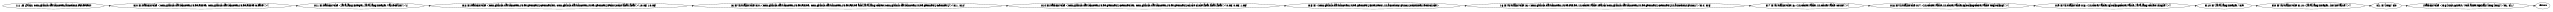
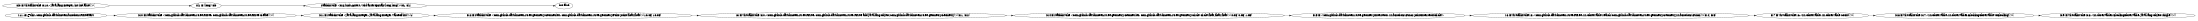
  digraph {
    rankdir=LR
    n1 [label="r11 := @this: com.github.davidmoten.functions.RTreeTest"]
    "$r0 = staticinvoke <com.github.davidmoten.rtree.RTree: com.github.davidmoten.rtree.RTree create()>()"
    "$r1 = staticinvoke <java.lang.Integer: java.lang.Integer valueOf(int)>(1)"
    "$r2 = staticinvoke <com.github.davidmoten.rtree.geometry.Geometries: com.github.davidmoten.rtree.geometry.Point point(float,float)>(10.0F, 10.0F)"
    "r3 = virtualinvoke $r0.<com.github.davidmoten.rtree.RTree: com.github.davidmoten.rtree.RTree add(java.lang.Object,com.github.davidmoten.rtree.geometry.Geometry)>($r1, $r2)"
    "$r4 = staticinvoke <com.github.davidmoten.rtree.geometry.Geometries: com.github.davidmoten.rtree.geometry.Circle circle(float,float,float)>(0.0F, 0.0F, 1.0F)"
    "$r5 = <com.github.davidmoten.rtree.geometry.Intersects: rx.functions.Func2 pointIntersectsCircle>"
    "r6 = virtualinvoke r3.<com.github.davidmoten.rtree.RTree: rx.Observable search(com.github.davidmoten.rtree.geometry.Geometry,rx.functions.Func2)>($r4, $r5)"
    "$r7 = virtualinvoke r6.<rx.Observable: rx.Observable count()>()"
    "$r8 = virtualinvoke $r7.<rx.Observable: rx.observables.BlockingObservable toBlocking()>()"
    "$r9 = virtualinvoke $r8.<rx.observables.BlockingObservable: java.lang.Object single()>()"
-   "$r10 = (java.lang.Integer) $r9"
    "$i0 = virtualinvoke $r10.<java.lang.Integer: int intValue()>()"
    "$l1 = (long) $i0"
    "staticinvoke <org.junit.Assert: void assertEquals(long,long)>(0L, $l1)"
-   return
+   return [label=intValue]
    n1 -> "$r0 = staticinvoke <com.github.davidmoten.rtree.RTree: com.github.davidmoten.rtree.RTree create()>()"
    "$r0 = staticinvoke <com.github.davidmoten.rtree.RTree: com.github.davidmoten.rtree.RTree create()>()" -> "$r1 = staticinvoke <java.lang.Integer: java.lang.Integer valueOf(int)>(1)"
    "$r1 = staticinvoke <java.lang.Integer: java.lang.Integer valueOf(int)>(1)" -> "$r2 = staticinvoke <com.github.davidmoten.rtree.geometry.Geometries: com.github.davidmoten.rtree.geometry.Point point(float,float)>(10.0F, 10.0F)"
    "$r2 = staticinvoke <com.github.davidmoten.rtree.geometry.Geometries: com.github.davidmoten.rtree.geometry.Point point(float,float)>(10.0F, 10.0F)" -> "r3 = virtualinvoke $r0.<com.github.davidmoten.rtree.RTree: com.github.davidmoten.rtree.RTree add(java.lang.Object,com.github.davidmoten.rtree.geometry.Geometry)>($r1, $r2)"
    "r3 = virtualinvoke $r0.<com.github.davidmoten.rtree.RTree: com.github.davidmoten.rtree.RTree add(java.lang.Object,com.github.davidmoten.rtree.geometry.Geometry)>($r1, $r2)" -> "$r4 = staticinvoke <com.github.davidmoten.rtree.geometry.Geometries: com.github.davidmoten.rtree.geometry.Circle circle(float,float,float)>(0.0F, 0.0F, 1.0F)"
    "$r4 = staticinvoke <com.github.davidmoten.rtree.geometry.Geometries: com.github.davidmoten.rtree.geometry.Circle circle(float,float,float)>(0.0F, 0.0F, 1.0F)" -> "$r5 = <com.github.davidmoten.rtree.geometry.Intersects: rx.functions.Func2 pointIntersectsCircle>"
    "$r5 = <com.github.davidmoten.rtree.geometry.Intersects: rx.functions.Func2 pointIntersectsCircle>" -> "r6 = virtualinvoke r3.<com.github.davidmoten.rtree.RTree: rx.Observable search(com.github.davidmoten.rtree.geometry.Geometry,rx.functions.Func2)>($r4, $r5)"
    "r6 = virtualinvoke r3.<com.github.davidmoten.rtree.RTree: rx.Observable search(com.github.davidmoten.rtree.geometry.Geometry,rx.functions.Func2)>($r4, $r5)" -> "$r7 = virtualinvoke r6.<rx.Observable: rx.Observable count()>()"
    "$r7 = virtualinvoke r6.<rx.Observable: rx.Observable count()>()" -> "$r8 = virtualinvoke $r7.<rx.Observable: rx.observables.BlockingObservable toBlocking()>()"
    "$r8 = virtualinvoke $r7.<rx.Observable: rx.observables.BlockingObservable toBlocking()>()" -> "$r9 = virtualinvoke $r8.<rx.observables.BlockingObservable: java.lang.Object single()>()"
-   "$r9 = virtualinvoke $r8.<rx.observables.BlockingObservable: java.lang.Object single()>()" -> "$r10 = (java.lang.Integer) $r9"
-   "$r10 = (java.lang.Integer) $r9" -> "$i0 = virtualinvoke $r10.<java.lang.Integer: int intValue()>()"
    "$i0 = virtualinvoke $r10.<java.lang.Integer: int intValue()>()" -> "$l1 = (long) $i0"
    "$l1 = (long) $i0" -> "staticinvoke <org.junit.Assert: void assertEquals(long,long)>(0L, $l1)"
    "staticinvoke <org.junit.Assert: void assertEquals(long,long)>(0L, $l1)" -> return
  }
